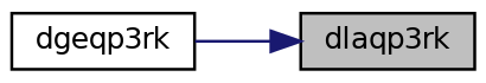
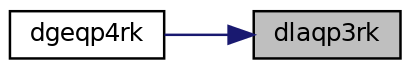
  digraph {
    rankdir=RL
    node [color=black fontname=Helvetica fontsize=10 shape=record style=filled]
    n1 [fillcolor=grey75 fontcolor=black height=0.2 label=dlaqp3rk width=0.4]
-   n2 [fillcolor=white height=0.2 label=dgeqp3rk width=0.4]
+   n2 [fillcolor=white height=0.2 label=dgeqp4rk width=0.4]
    n1 -> n2 [color=midnightblue dir=back fontname=Helvetica fontsize=10 labelfontname=Helvetica labelfontsize=10 style=solid]
  }
